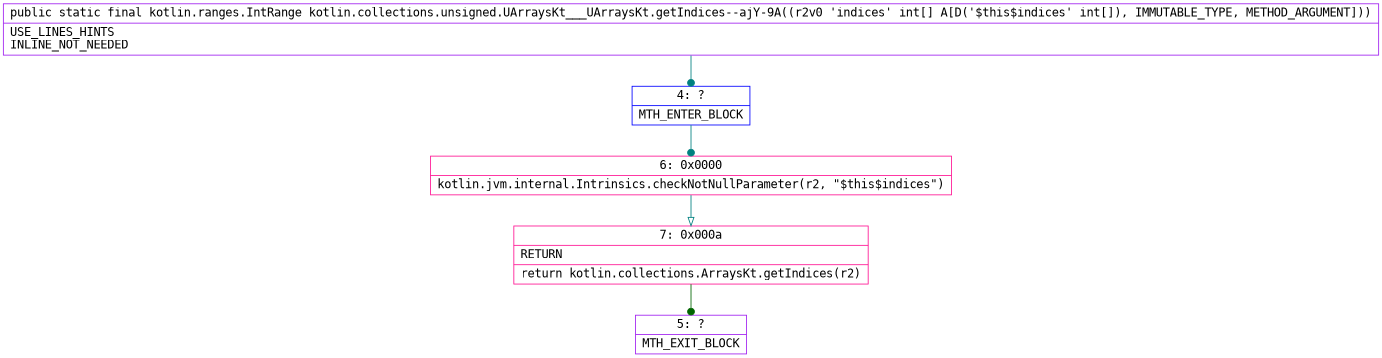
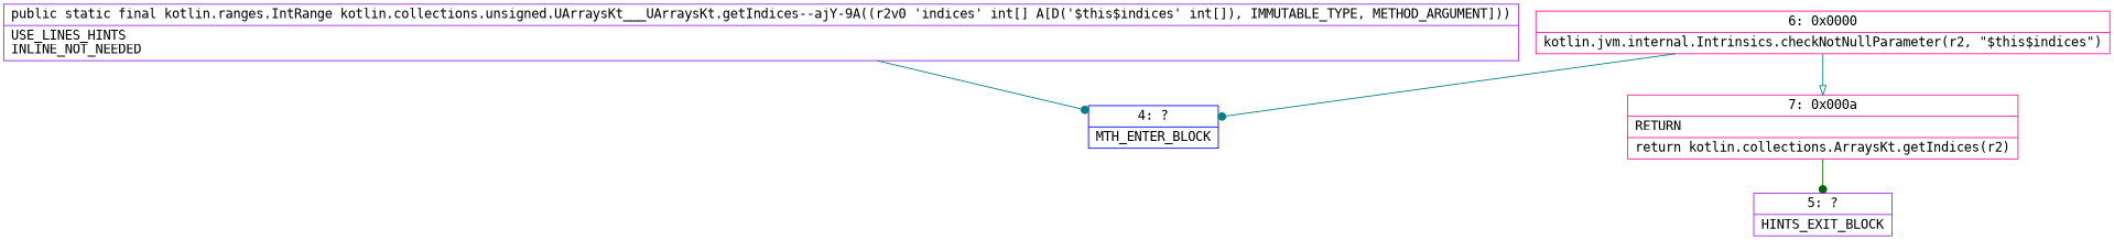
  digraph {
    fontname="DejaVu Sans Mono"
    node [color=deeppink fontname="DejaVu Sans Mono" shape=record]
    edge [arrowhead=dot color=teal fontname="DejaVu Sans Mono"]
    n1 [color=blue label="{4\:\ ?|MTH_ENTER_BLOCK\l}"]
    n2 [label="{6\:\ 0x0000|kotlin.jvm.internal.Intrinsics.checkNotNullParameter(r2, \"$this$indices\")\l}"]
    n3 [label="{7\:\ 0x000a|RETURN\l|return kotlin.collections.ArraysKt.getIndices(r2)\l}"]
-   n4 [color=purple label="{5\:\ ?|MTH_EXIT_BLOCK\l}"]
+   n4 [color=purple label="{5\:\ ?|HINTS_EXIT_BLOCK\l}"]
    n5 [color=purple label="{public static final kotlin.ranges.IntRange kotlin.collections.unsigned.UArraysKt___UArraysKt.getIndices\-\-ajY\-9A((r2v0 'indices' int[] A[D('$this$indices' int[]), IMMUTABLE_TYPE, METHOD_ARGUMENT]))  | USE_LINES_HINTS\lINLINE_NOT_NEEDED\l}"]
-   n1 -> n2
+   n2 -> n1
    n2 -> n3 [arrowhead=onormal]
    n3 -> n4 [color=darkgreen]
    n5 -> n1
  }
